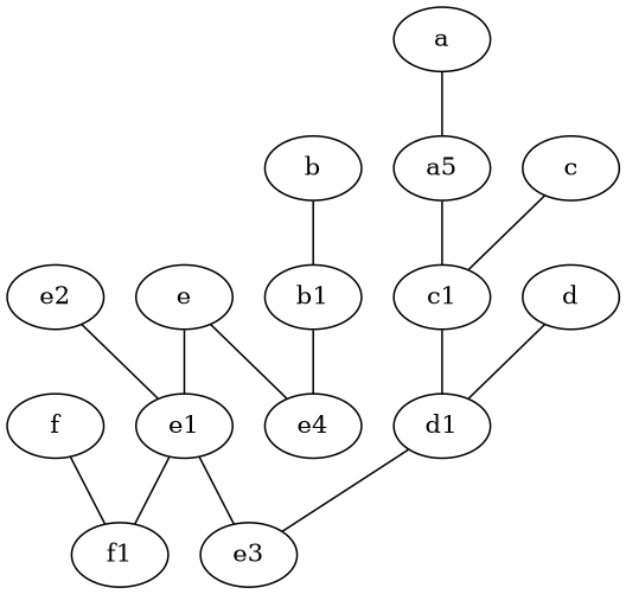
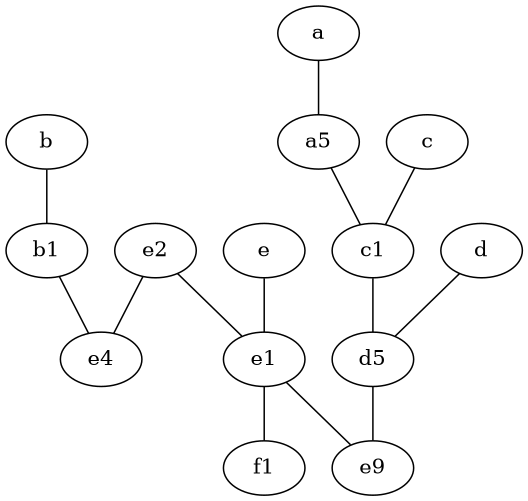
  graph {
    node [labelfontsize=50]
-   d1
-   e3
+   d1 [label=d5]
+   e3 [label=e9]
    n3 [label=a5]
    c1
-   f
    f1
    b1
    e4
    e1
    e2
    c
    d
    a
    b
    e
    d1 -- e3
    n3 -- c1
    c1 -- d1
-   f -- f1
    b1 -- e4
    e1 -- e3
    e1 -- f1
-   e -- e4
+   e2 -- e4
    e2 -- e1
    c -- c1
    d -- d1
    a -- n3
    b -- b1
    e -- e1
  }
